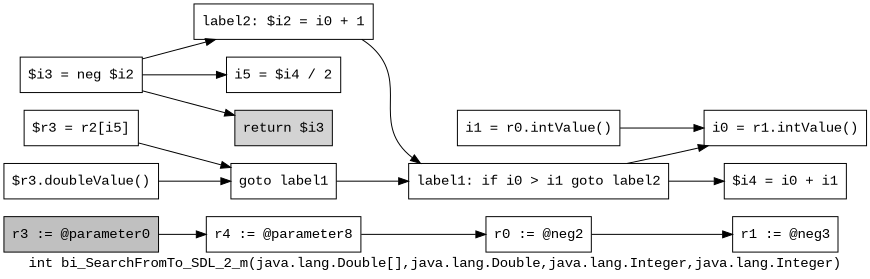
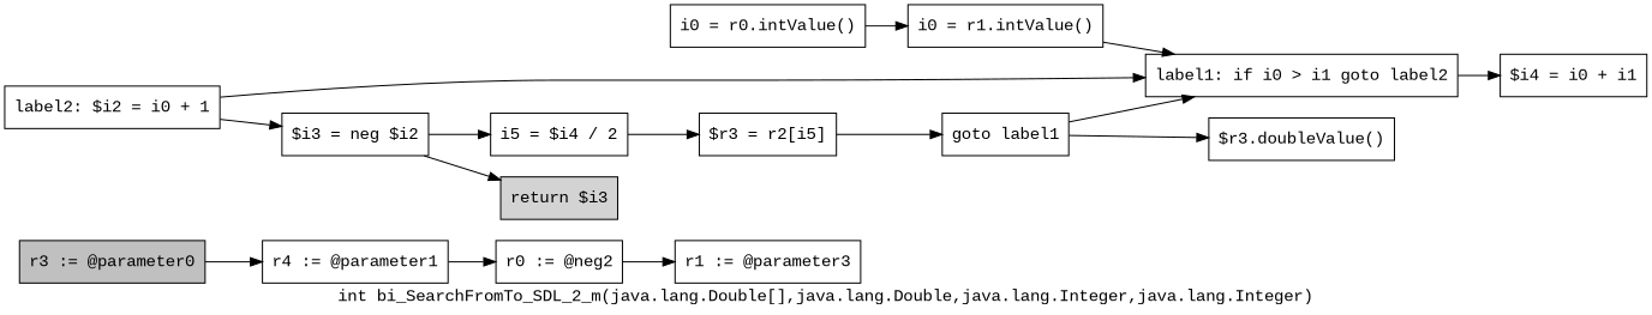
  digraph {
    fontname="Liberation Mono"
    label="int bi_SearchFromTo_SDL_2_m(java.lang.Double[],java.lang.Double,java.lang.Integer,java.lang.Integer)"
    rankdir=LR
    node [fontname="Liberation Mono" shape=box]
    edge [fontname="Liberation Mono"]
    n1 [fillcolor=gray label="r3 := @parameter0" style=filled]
-   n2 [label="r4 := @parameter8"]
+   n2 [label="r4 := @parameter1"]
    n3 [label="r0 := @neg2"]
-   n4 [label="r1 := @neg3"]
-   n5 [label="i1 = r0.intValue()"]
+   n4 [label="r1 := @parameter3"]
+   n5 [label="i0 = r0.intValue()"]
    n6 [label="i0 = r1.intValue()"]
    n7 [label="label1: if i0 > i1 goto label2"]
    n8 [label="$i4 = i0 + i1"]
    n9 [label="label2: $i2 = i0 + 1"]
    n10 [label="$i3 = neg $i2"]
    n11 [label="i5 = $i4 / 2"]
    n12 [label="$r3 = r2[i5]"]
    n13 [fillcolor=lightgray label="return $i3" style=filled]
    n14 [label="goto label1"]
    n15 [label="$r3.doubleValue()"]
    n1 -> n2
    n2 -> n3
    n3 -> n4
    n5 -> n6
-   n7 -> n6
+   n6 -> n7
    n7 -> n8
    n9 -> n7
-   n10 -> n9
+   n9 -> n10
    n10 -> n11
    n10 -> n13
+   n11 -> n12
    n12 -> n14
    n14 -> n7
-   n15 -> n14
+   n14 -> n15
  }
